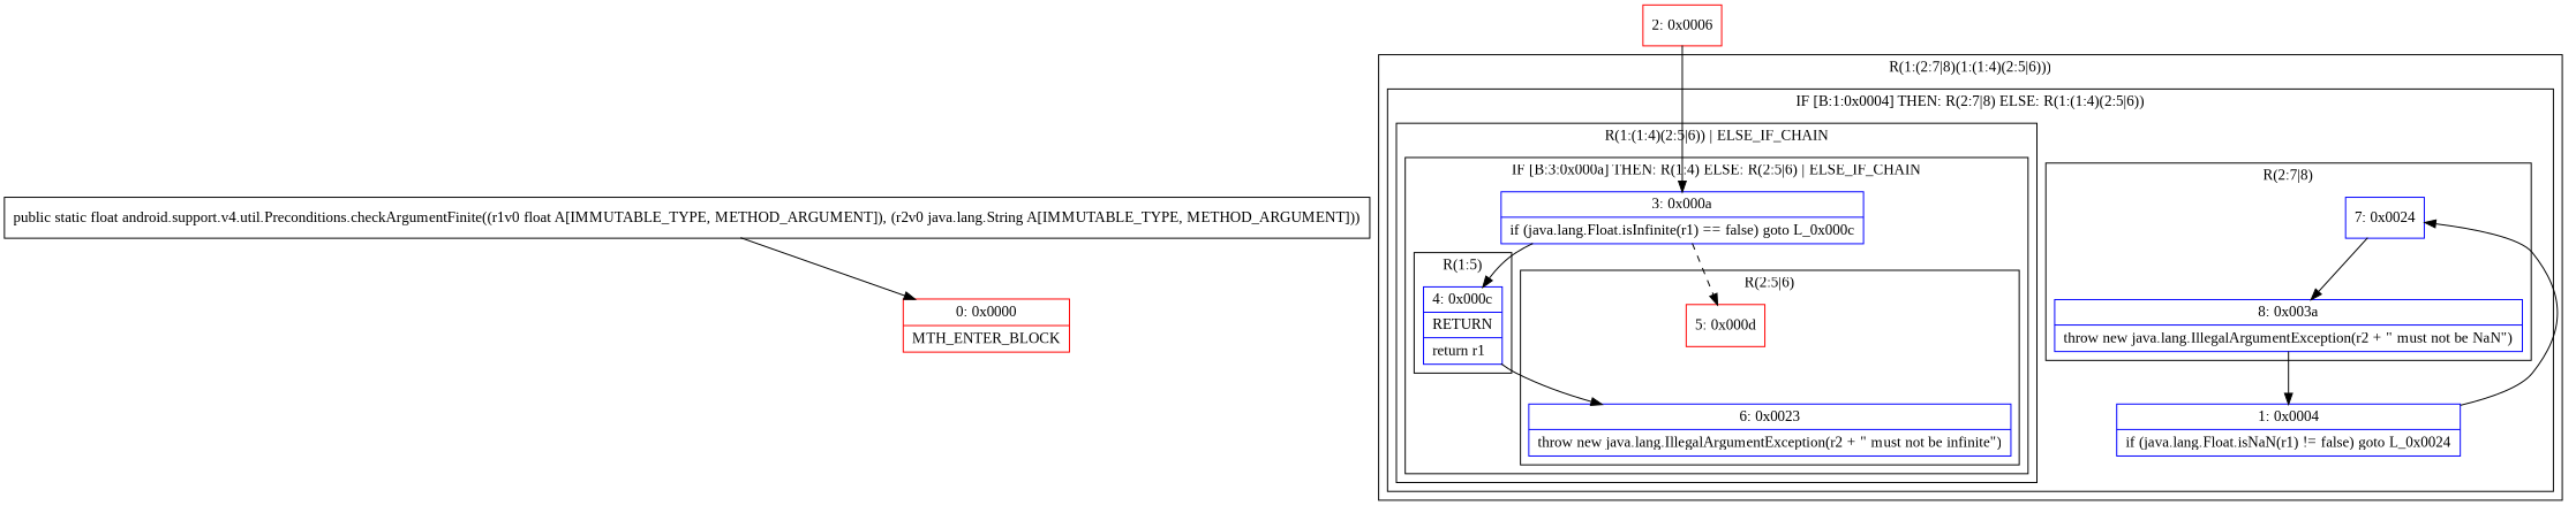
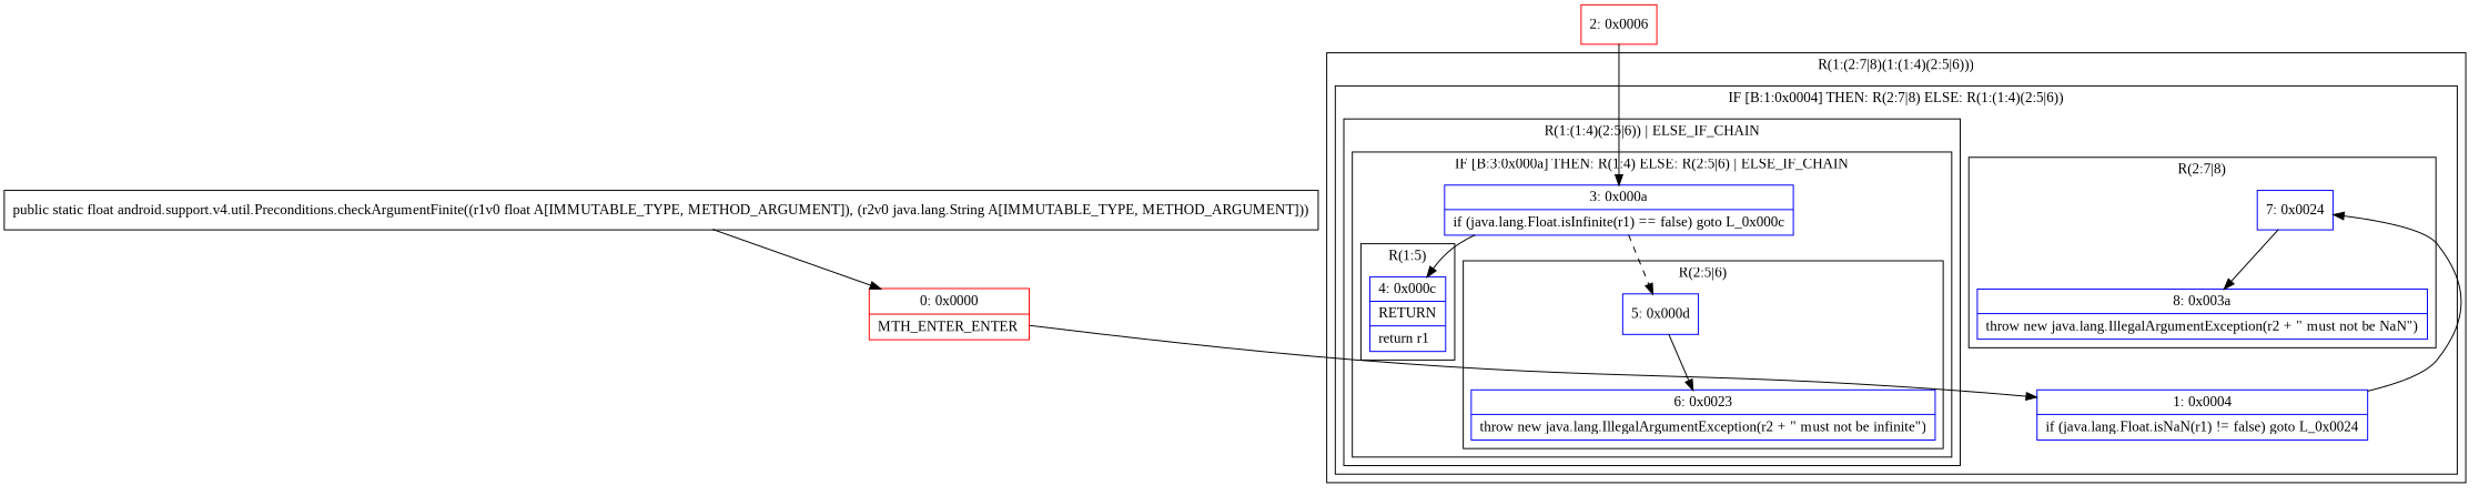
  digraph {
    fontname="Liberation Serif"
    node [color=blue fontname="Liberation Serif" shape=record]
    edge [fontname="Liberation Serif"]
    n1 [label="{7\:\ 0x0024}"]
    n2 [label="{8\:\ 0x003a|throw new java.lang.IllegalArgumentException(r2 + \" must not be NaN\")\l}"]
    n3 [label="{4\:\ 0x000c|RETURN\l|return r1\l}"]
-   n4 [color=red label="{5\:\ 0x000d}"]
+   n4 [label="{5\:\ 0x000d}"]
    n5 [label="{6\:\ 0x0023|throw new java.lang.IllegalArgumentException(r2 + \" must not be infinite\")\l}"]
    n6 [label="{3\:\ 0x000a|if (java.lang.Float.isInfinite(r1) == false) goto L_0x000c\l}"]
    n7 [label="{1\:\ 0x0004|if (java.lang.Float.isNaN(r1) != false) goto L_0x0024\l}"]
    n8 [color=red label="{2\:\ 0x0006}"]
-   n9 [color=red label="{0\:\ 0x0000|MTH_ENTER_BLOCK\l}"]
+   n9 [color=red label="{0\:\ 0x0000|MTH_ENTER_ENTER\l}"]
    n10 [label="{public static float android.support.v4.util.Preconditions.checkArgumentFinite((r1v0 float A[IMMUTABLE_TYPE, METHOD_ARGUMENT]), (r2v0 java.lang.String A[IMMUTABLE_TYPE, METHOD_ARGUMENT])) }" color=""]
    subgraph cluster_1 {
      label="R(1:(2:7|8)(1:(1:4)(2:5|6)))"
      subgraph cluster_2 {
        label="IF [B:1:0x0004] THEN: R(2:7|8) ELSE: R(1:(1:4)(2:5|6))"
        n7
        subgraph cluster_3 {
          label="R(2:7|8)"
          n1
          n2
        }
        subgraph cluster_4 {
          label="R(1:(1:4)(2:5|6)) | ELSE_IF_CHAIN\l"
          subgraph cluster_5 {
            label="IF [B:3:0x000a] THEN: R(1:4) ELSE: R(2:5|6) | ELSE_IF_CHAIN\l"
            n6
            subgraph cluster_6 {
              label="R(1:5)"
              n3
            }
            subgraph cluster_7 {
              label="R(2:5|6)"
              n4
              n5
            }
          }
        }
      }
    }
    n1 -> n2
-   n3 -> n5
+   n4 -> n5
    n6 -> n3
    n6 -> n4 [style=dashed]
    n7 -> n1
    n8 -> n6
-   n2 -> n7
+   n9 -> n7
    n10 -> n9
  }
